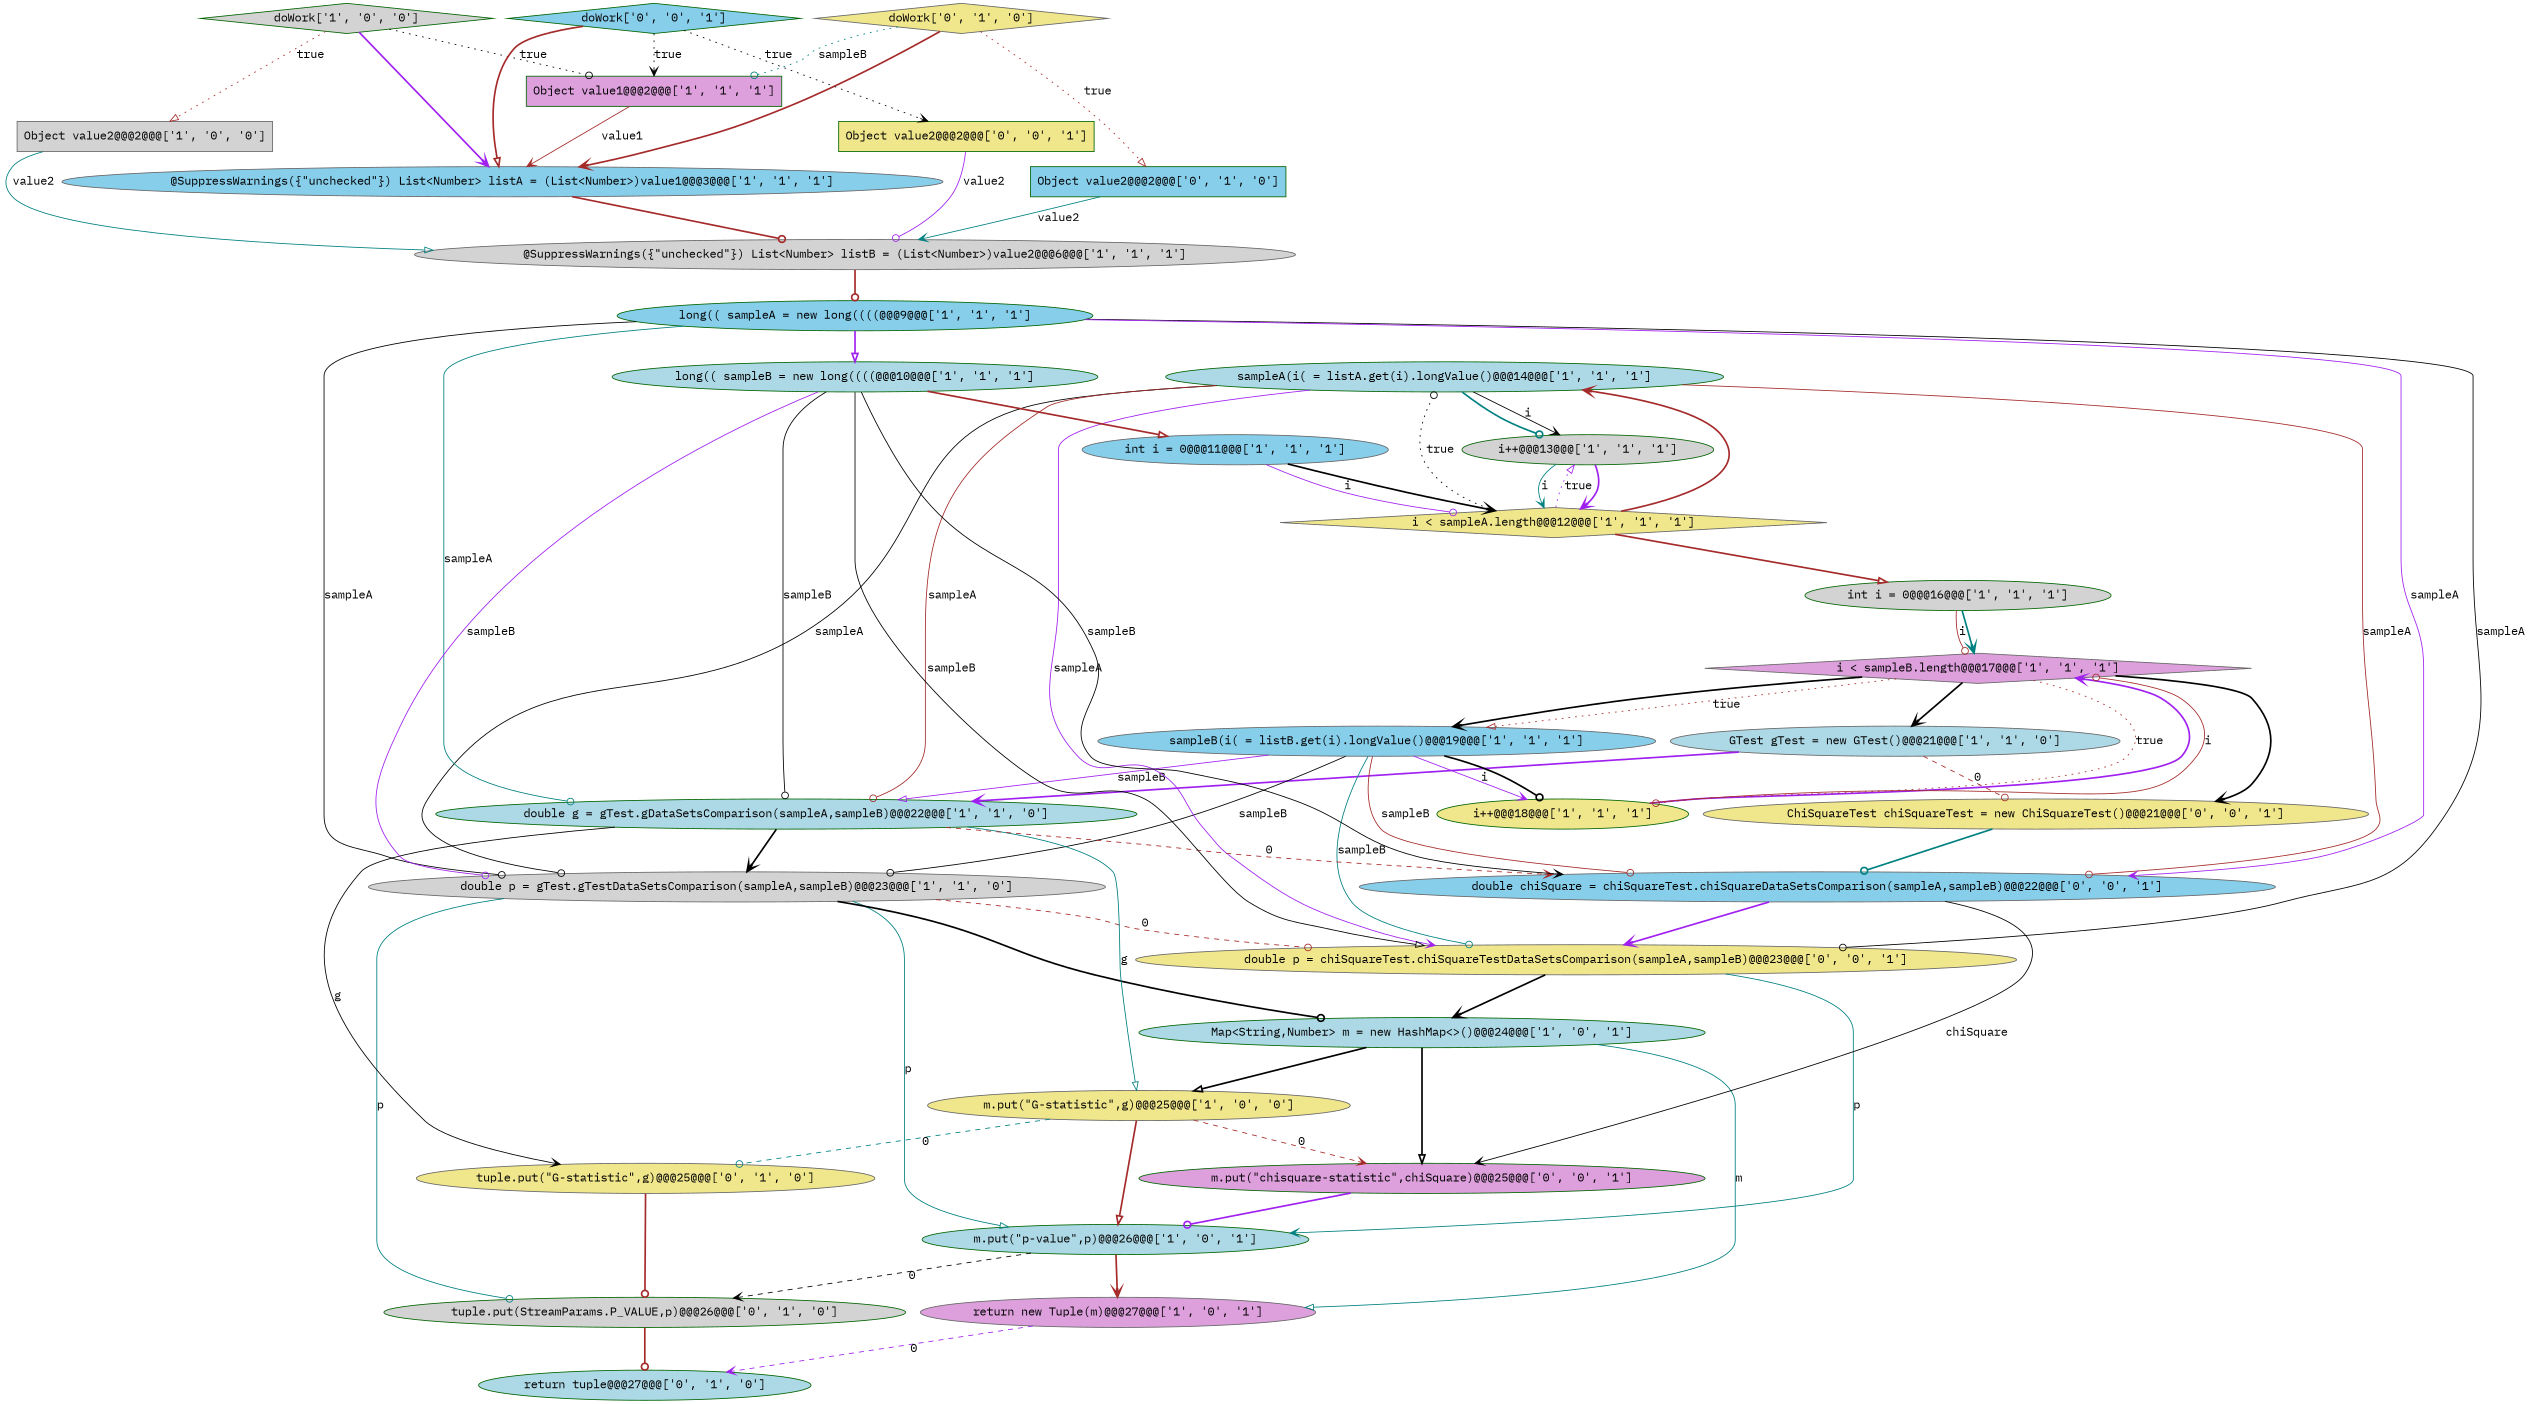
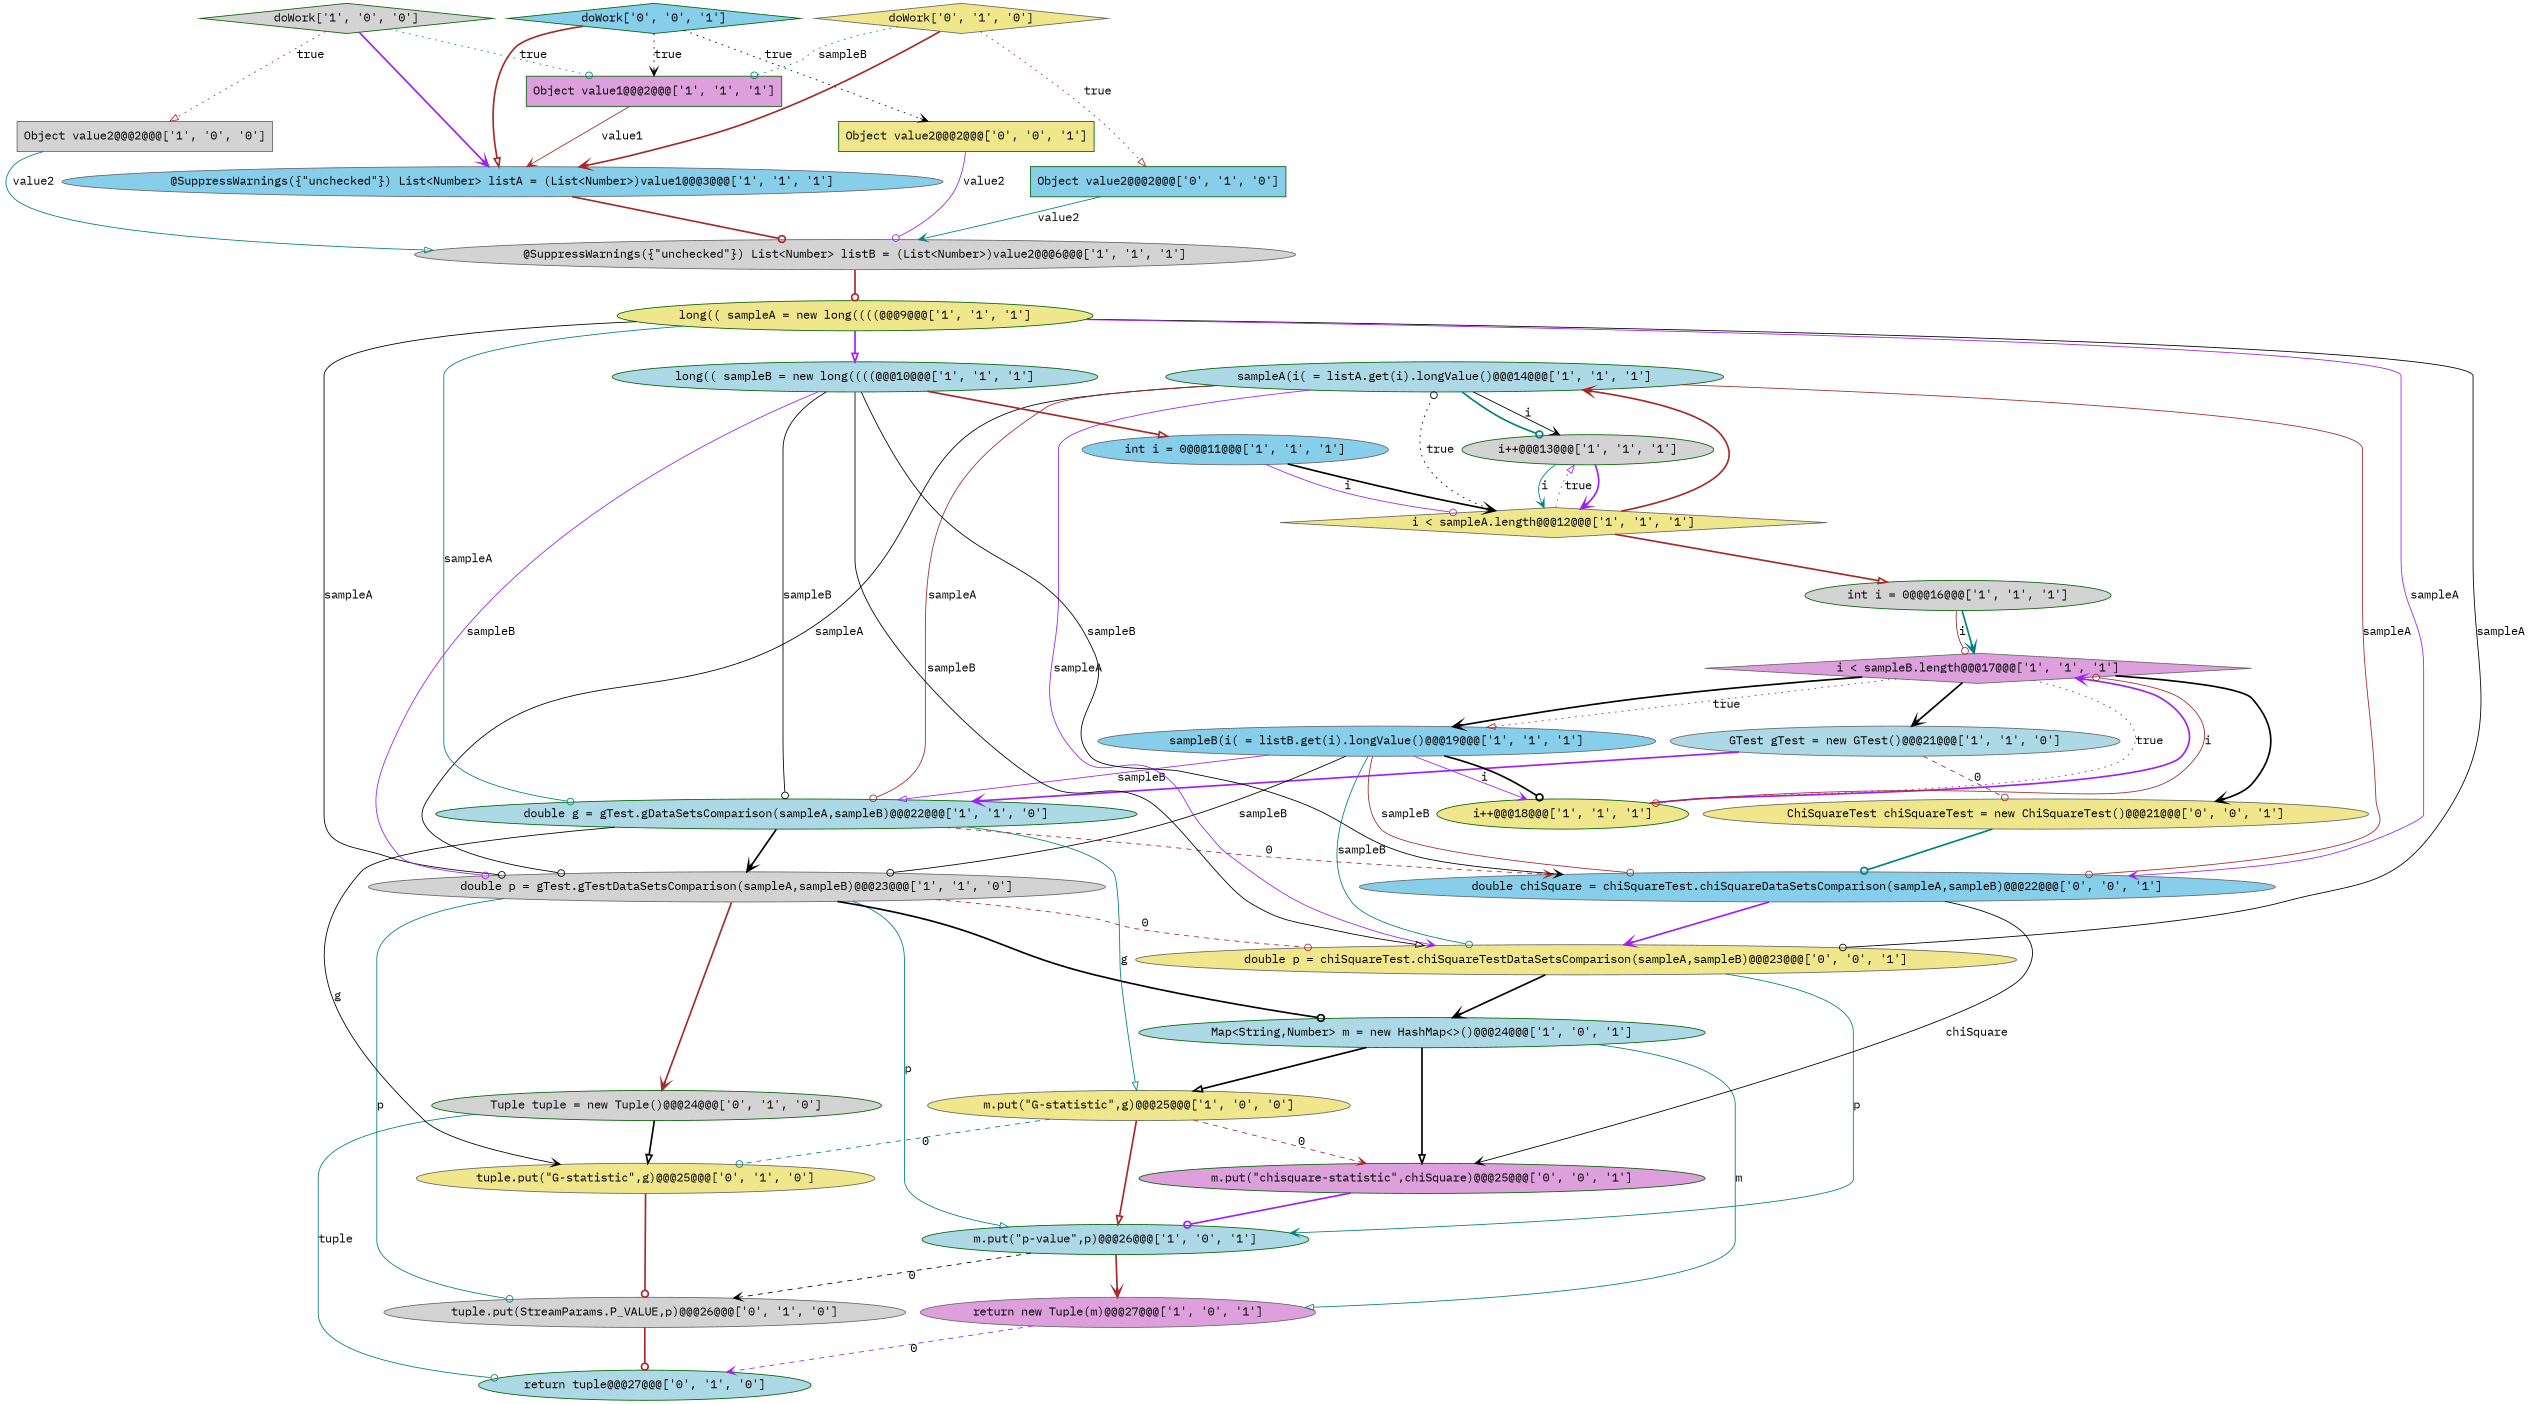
  digraph {
    fontname="IBM Plex Mono"
    node [color=gray40 fillcolor=khaki fontname="IBM Plex Mono" shape=ellipse style=filled]
    edge [arrowhead=vee color=black fontname="IBM Plex Mono" style=solid]
    n1 [label="double p = chiSquareTest.chiSquareTestDataSetsComparison(sampleA,sampleB)@@@23@@@['0', '0', '1']"]
    n2 [color=darkgreen fillcolor=lightblue label="m.put(\"p-value\",p)@@@26@@@['1', '0', '1']"]
    n3 [color=darkgreen fillcolor=lightblue label="Map<String,Number> m = new HashMap<>()@@@24@@@['1', '0', '1']"]
-   n4 [color=darkgreen fillcolor=lightgrey label="tuple.put(StreamParams.P_VALUE,p)@@@26@@@['0', '1', '0']"]
+   n4 [fillcolor=lightgrey label="tuple.put(StreamParams.P_VALUE,p)@@@26@@@['0', '1', '0']"]
    n5 [fillcolor=plum label="return new Tuple(m)@@@27@@@['1', '0', '1']"]
    n6 [label="m.put(\"G-statistic\",g)@@@25@@@['1', '0', '0']"]
    n7 [color=darkgreen fillcolor=plum label="m.put(\"chisquare-statistic\",chiSquare)@@@25@@@['0', '0', '1']"]
    n8 [fillcolor=lightgrey label="double p = gTest.gTestDataSetsComparison(sampleA,sampleB)@@@23@@@['1', '1', '0']"]
+   n9 [color=darkgreen fillcolor=lightgrey label="Tuple tuple = new Tuple()@@@24@@@['0', '1', '0']"]
    n10 [label="tuple.put(\"G-statistic\",g)@@@25@@@['0', '1', '0']"]
    n11 [color=darkgreen fillcolor=lightblue label="return tuple@@@27@@@['0', '1', '0']"]
    n12 [color=darkgreen label="i++@@@18@@@['1', '1', '1']"]
    n13 [fillcolor=plum label="i < sampleB.length@@@17@@@['1', '1', '1']" shape=diamond]
    n14 [fillcolor=lightblue label="GTest gTest = new GTest()@@@21@@@['1', '1', '0']"]
    n15 [label="ChiSquareTest chiSquareTest = new ChiSquareTest()@@@21@@@['0', '0', '1']"]
    n16 [fillcolor=skyblue label="sampleB(i( = listB.get(i).longValue()@@@19@@@['1', '1', '1']"]
    n17 [color=darkgreen fillcolor=lightblue label="sampleA(i( = listA.get(i).longValue()@@@14@@@['1', '1', '1']"]
    n18 [color=darkgreen fillcolor=lightgrey label="i++@@@13@@@['1', '1', '1']"]
    n19 [fillcolor=skyblue label="double chiSquare = chiSquareTest.chiSquareDataSetsComparison(sampleA,sampleB)@@@22@@@['0', '0', '1']"]
    n20 [color=darkgreen fillcolor=lightblue label="double g = gTest.gDataSetsComparison(sampleA,sampleB)@@@22@@@['1', '1', '0']"]
    n21 [label="i < sampleA.length@@@12@@@['1', '1', '1']" shape=diamond]
    n22 [fillcolor=lightgrey label="@SuppressWarnings({\"unchecked\"}) List<Number> listB = (List<Number>)value2@@@6@@@['1', '1', '1']"]
-   n23 [color=darkgreen fillcolor=skyblue label="long(( sampleA = new long((((@@@9@@@['1', '1', '1']"]
+   n23 [color=darkgreen label="long(( sampleA = new long((((@@@9@@@['1', '1', '1']"]
    n24 [color=darkgreen fillcolor=lightblue label="long(( sampleB = new long((((@@@10@@@['1', '1', '1']"]
    n25 [fillcolor=lightgrey label="Object value2@@@2@@@['1', '0', '0']" shape=box]
    n26 [label="doWork['0', '1', '0']" shape=diamond]
    n27 [fillcolor=skyblue label="@SuppressWarnings({\"unchecked\"}) List<Number> listA = (List<Number>)value1@@@3@@@['1', '1', '1']"]
    n28 [color=darkgreen fillcolor=plum label="Object value1@@@2@@@['1', '1', '1']" shape=box]
    n29 [color=darkgreen fillcolor=skyblue label="Object value2@@@2@@@['0', '1', '0']" shape=box]
    n30 [fillcolor=skyblue label="int i = 0@@@11@@@['1', '1', '1']"]
    n31 [color=darkgreen fillcolor=lightgrey label="int i = 0@@@16@@@['1', '1', '1']"]
    n32 [color=darkgreen fillcolor=lightgrey label="doWork['1', '0', '0']" shape=diamond]
    n33 [color=darkgreen fillcolor=skyblue label="doWork['0', '0', '1']" shape=diamond]
    n34 [color=darkgreen label="Object value2@@@2@@@['0', '0', '1']" shape=box]
    n1 -> n2 [color=teal label=p]
    n1 -> n3 [style=bold]
    n2 -> n4 [label=0 style=dashed]
    n2 -> n5 [color=brown style=bold]
    n3 -> n5 [arrowhead=onormal color=teal label=m]
    n3 -> n6 [arrowhead=onormal style=bold]
    n3 -> n7 [arrowhead=onormal style=bold]
    n4 -> n11 [arrowhead=odot color=brown style=bold]
    n5 -> n11 [color=purple label=0 style=dashed]
    n6 -> n2 [arrowhead=onormal color=brown style=bold]
    n6 -> n7 [color=brown label=0 style=dashed]
    n6 -> n10 [arrowhead=odot color=teal label=0 style=dashed]
    n7 -> n2 [arrowhead=odot color=purple style=bold]
    n8 -> n1 [arrowhead=odot color=brown label=0 style=dashed]
    n8 -> n2 [arrowhead=onormal color=teal label=p]
    n8 -> n3 [arrowhead=odot style=bold]
    n8 -> n4 [arrowhead=odot color=teal label=p]
+   n8 -> n9 [color=brown style=bold]
+   n9 -> n10 [arrowhead=onormal style=bold]
+   n9 -> n11 [arrowhead=odot color=teal label=tuple]
    n10 -> n4 [arrowhead=odot color=brown style=bold]
    n12 -> n13 [color=purple style=bold]
    n12 -> n13 [arrowhead=odot color=brown label=i]
    n13 -> n12 [arrowhead=odot color=brown label=true style=dotted]
    n13 -> n14 [style=bold]
    n13 -> n15 [style=bold]
    n13 -> n16 [arrowhead=onormal color=brown label=true style=dotted]
    n13 -> n16 [style=bold]
    n14 -> n15 [arrowhead=odot color=brown label=0 style=dashed]
    n14 -> n20 [color=purple style=bold]
    n15 -> n19 [arrowhead=odot color=teal style=bold]
    n16 -> n1 [arrowhead=odot color=teal label=sampleB]
    n16 -> n8 [arrowhead=odot label=sampleB]
    n16 -> n12 [color=purple label=i]
    n16 -> n12 [arrowhead=odot style=bold]
    n16 -> n19 [arrowhead=odot color=brown label=sampleB]
    n16 -> n20 [arrowhead=onormal color=purple label=sampleB]
    n17 -> n1 [color=purple label=sampleA]
    n17 -> n8 [arrowhead=odot label=sampleA]
    n17 -> n18 [label=i]
    n17 -> n18 [arrowhead=odot color=teal style=bold]
    n17 -> n19 [arrowhead=odot color=brown label=sampleA]
    n17 -> n20 [arrowhead=odot color=brown label=sampleA]
    n18 -> n21 [color=purple style=bold]
    n18 -> n21 [color=teal label=i]
    n19 -> n1 [color=purple style=bold]
    n19 -> n7 [label=chiSquare]
    n20 -> n6 [arrowhead=onormal color=teal label=g]
    n20 -> n8 [style=bold]
    n20 -> n10 [label=g]
    n20 -> n19 [color=brown label=0 style=dashed]
    n21 -> n17 [color=brown style=bold]
    n21 -> n17 [arrowhead=odot label=true style=dotted]
    n21 -> n18 [arrowhead=onormal color=purple label=true style=dotted]
    n21 -> n31 [arrowhead=onormal color=brown style=bold]
    n22 -> n23 [arrowhead=odot color=brown style=bold]
    n23 -> n1 [arrowhead=odot label=sampleA]
    n23 -> n8 [arrowhead=odot label=sampleA]
    n23 -> n19 [color=purple label=sampleA]
    n23 -> n20 [arrowhead=odot color=teal label=sampleA]
    n23 -> n24 [arrowhead=onormal color=purple style=bold]
    n24 -> n1 [arrowhead=onormal label=sampleB]
    n24 -> n8 [arrowhead=odot color=purple label=sampleB]
    n24 -> n19 [label=sampleB]
    n24 -> n20 [arrowhead=odot label=sampleB]
    n24 -> n30 [arrowhead=onormal color=brown style=bold]
    n25 -> n22 [arrowhead=onormal color=teal label=value2]
    n26 -> n27 [color=brown style=bold]
    n26 -> n28 [arrowhead=odot color=teal label=sampleB style=dotted]
    n26 -> n29 [arrowhead=onormal color=brown label=true style=dotted]
    n27 -> n22 [arrowhead=odot color=brown style=bold]
    n28 -> n27 [color=brown label=value1]
    n29 -> n22 [color=teal label=value2]
    n30 -> n21 [style=bold]
    n30 -> n21 [arrowhead=odot color=purple label=i]
    n31 -> n13 [arrowhead=odot color=brown label=i]
    n31 -> n13 [color=teal style=bold]
    n32 -> n25 [arrowhead=onormal color=brown label=true style=dotted]
    n32 -> n27 [color=purple style=bold]
-   n32 -> n28 [arrowhead=odot label=true style=dotted]
+   n32 -> n28 [arrowhead=odot color=teal label=true style=dotted]
    n33 -> n27 [arrowhead=onormal color=brown style=bold]
    n33 -> n28 [label=true style=dotted]
    n33 -> n34 [label=true style=dotted]
    n34 -> n22 [arrowhead=odot color=purple label=value2]
  }
